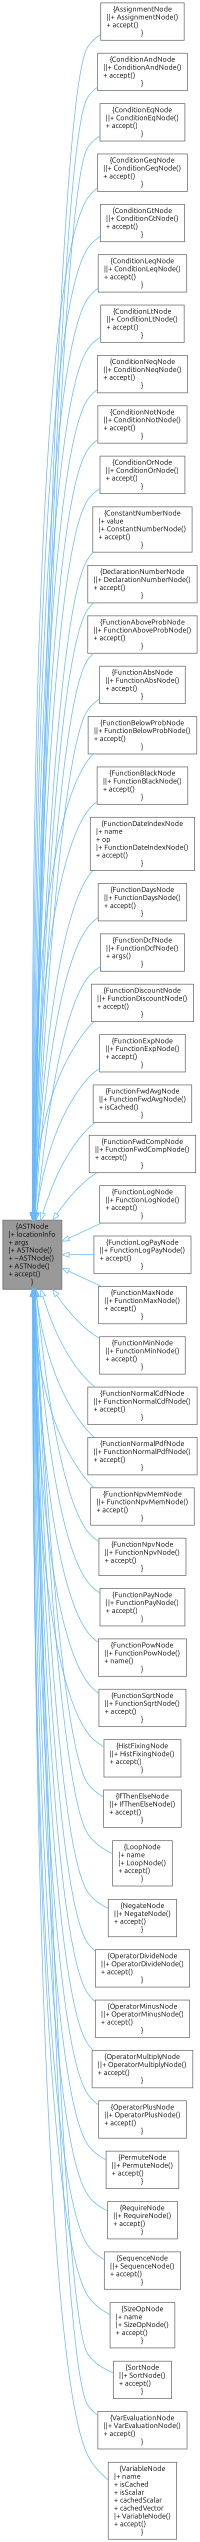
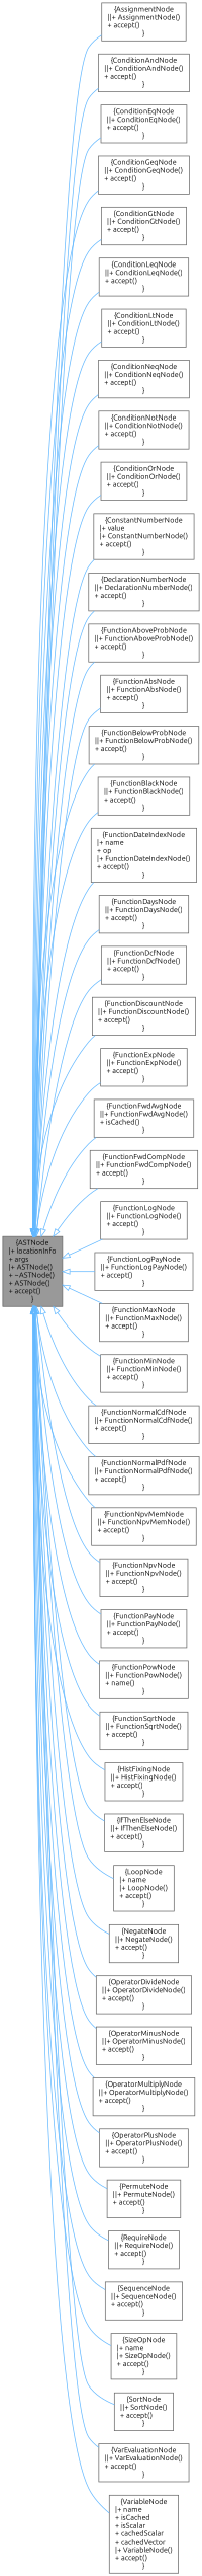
  digraph {
    fontname=Ubuntu
    rankdir=LR
    node [color=gray40 fillcolor=white fontname=Ubuntu fontsize=10 shape=box style=filled]
    edge [arrowtail=onormal color=steelblue1 dir=back fontname=Ubuntu fontsize=10 labelfontname=Helvetica labelfontsize=10 style=solid]
    n1 [fillcolor=grey60 fontcolor=black height=0.2 label="{ASTNode\n|+ locationInfo\l+ args\l|+ ASTNode()\l+ ~ASTNode()\l+ ASTNode()\l+ accept()\l}" width=0.4]
    n2 [height=0.2 label="{AssignmentNode\n||+ AssignmentNode()\l+ accept()\l}" width=0.4]
    n3 [height=0.2 label="{ConditionAndNode\n||+ ConditionAndNode()\l+ accept()\l}" width=0.4]
    n4 [height=0.2 label="{ConditionEqNode\n||+ ConditionEqNode()\l+ accept()\l}" width=0.4]
    n5 [height=0.2 label="{ConditionGeqNode\n||+ ConditionGeqNode()\l+ accept()\l}" width=0.4]
    n6 [height=0.2 label="{ConditionGtNode\n||+ ConditionGtNode()\l+ accept()\l}" width=0.4]
    n7 [height=0.2 label="{ConditionLeqNode\n||+ ConditionLeqNode()\l+ accept()\l}" width=0.4]
    n8 [height=0.2 label="{ConditionLtNode\n||+ ConditionLtNode()\l+ accept()\l}" width=0.4]
    n9 [height=0.2 label="{ConditionNeqNode\n||+ ConditionNeqNode()\l+ accept()\l}" width=0.4]
    n10 [height=0.2 label="{ConditionNotNode\n||+ ConditionNotNode()\l+ accept()\l}" width=0.4]
    n11 [height=0.2 label="{ConditionOrNode\n||+ ConditionOrNode()\l+ accept()\l}" width=0.4]
    n12 [height=0.2 label="{ConstantNumberNode\n|+ value\l|+ ConstantNumberNode()\l+ accept()\l}" width=0.4]
    n13 [height=0.2 label="{DeclarationNumberNode\n||+ DeclarationNumberNode()\l+ accept()\l}" width=0.4]
    n14 [height=0.2 label="{FunctionAboveProbNode\n||+ FunctionAboveProbNode()\l+ accept()\l}" width=0.4]
    n15 [height=0.2 label="{FunctionAbsNode\n||+ FunctionAbsNode()\l+ accept()\l}" width=0.4]
    n16 [height=0.2 label="{FunctionBelowProbNode\n||+ FunctionBelowProbNode()\l+ accept()\l}" width=0.4]
    n17 [height=0.2 label="{FunctionBlackNode\n||+ FunctionBlackNode()\l+ accept()\l}" width=0.4]
    n18 [height=0.2 label="{FunctionDateIndexNode\n|+ name\l+ op\l|+ FunctionDateIndexNode()\l+ accept()\l}" width=0.4]
    n19 [height=0.2 label="{FunctionDaysNode\n||+ FunctionDaysNode()\l+ accept()\l}" width=0.4]
-   n20 [height=0.2 label="{FunctionDcfNode\n||+ FunctionDcfNode()\l+ args()\l}" width=0.4]
+   n20 [height=0.2 label="{FunctionDcfNode\n||+ FunctionDcfNode()\l+ accept()\l}" width=0.4]
    n21 [height=0.2 label="{FunctionDiscountNode\n||+ FunctionDiscountNode()\l+ accept()\l}" width=0.4]
    n22 [height=0.2 label="{FunctionExpNode\n||+ FunctionExpNode()\l+ accept()\l}" width=0.4]
    n23 [height=0.2 label="{FunctionFwdAvgNode\n||+ FunctionFwdAvgNode()\l+ isCached()\l}" width=0.4]
    n24 [height=0.2 label="{FunctionFwdCompNode\n||+ FunctionFwdCompNode()\l+ accept()\l}" width=0.4]
    n25 [height=0.2 label="{FunctionLogNode\n||+ FunctionLogNode()\l+ accept()\l}" width=0.4]
    n26 [height=0.2 label="{FunctionLogPayNode\n||+ FunctionLogPayNode()\l+ accept()\l}" width=0.4]
    n27 [height=0.2 label="{FunctionMaxNode\n||+ FunctionMaxNode()\l+ accept()\l}" width=0.4]
    n28 [height=0.2 label="{FunctionMinNode\n||+ FunctionMinNode()\l+ accept()\l}" width=0.4]
    n29 [height=0.2 label="{FunctionNormalCdfNode\n||+ FunctionNormalCdfNode()\l+ accept()\l}" width=0.4]
    n30 [height=0.2 label="{FunctionNormalPdfNode\n||+ FunctionNormalPdfNode()\l+ accept()\l}" width=0.4]
    n31 [height=0.2 label="{FunctionNpvMemNode\n||+ FunctionNpvMemNode()\l+ accept()\l}" width=0.4]
    n32 [height=0.2 label="{FunctionNpvNode\n||+ FunctionNpvNode()\l+ accept()\l}" width=0.4]
    n33 [height=0.2 label="{FunctionPayNode\n||+ FunctionPayNode()\l+ accept()\l}" width=0.4]
    n34 [height=0.2 label="{FunctionPowNode\n||+ FunctionPowNode()\l+ name()\l}" width=0.4]
    n35 [height=0.2 label="{FunctionSqrtNode\n||+ FunctionSqrtNode()\l+ accept()\l}" width=0.4]
    n36 [height=0.2 label="{HistFixingNode\n||+ HistFixingNode()\l+ accept()\l}" width=0.4]
    n37 [height=0.2 label="{IfThenElseNode\n||+ IfThenElseNode()\l+ accept()\l}" width=0.4]
    n38 [height=0.2 label="{LoopNode\n|+ name\l|+ LoopNode()\l+ accept()\l}" width=0.4]
    n39 [height=0.2 label="{NegateNode\n||+ NegateNode()\l+ accept()\l}" width=0.4]
    n40 [height=0.2 label="{OperatorDivideNode\n||+ OperatorDivideNode()\l+ accept()\l}" width=0.4]
    n41 [height=0.2 label="{OperatorMinusNode\n||+ OperatorMinusNode()\l+ accept()\l}" width=0.4]
    n42 [height=0.2 label="{OperatorMultiplyNode\n||+ OperatorMultiplyNode()\l+ accept()\l}" width=0.4]
    n43 [height=0.2 label="{OperatorPlusNode\n||+ OperatorPlusNode()\l+ accept()\l}" width=0.4]
    n44 [height=0.2 label="{PermuteNode\n||+ PermuteNode()\l+ accept()\l}" width=0.4]
    n45 [height=0.2 label="{RequireNode\n||+ RequireNode()\l+ accept()\l}" width=0.4]
    n46 [height=0.2 label="{SequenceNode\n||+ SequenceNode()\l+ accept()\l}" width=0.4]
    n47 [height=0.2 label="{SizeOpNode\n|+ name\l|+ SizeOpNode()\l+ accept()\l}" width=0.4]
    n48 [height=0.2 label="{SortNode\n||+ SortNode()\l+ accept()\l}" width=0.4]
    n49 [height=0.2 label="{VarEvaluationNode\n||+ VarEvaluationNode()\l+ accept()\l}" width=0.4]
    n50 [height=0.2 label="{VariableNode\n|+ name\l+ isCached\l+ isScalar\l+ cachedScalar\l+ cachedVector\l|+ VariableNode()\l+ accept()\l}" width=0.4]
    n1 -> n2
    n1 -> n3
    n1 -> n4
    n1 -> n5
    n1 -> n6
    n1 -> n7
    n1 -> n8
    n1 -> n9
    n1 -> n10
    n1 -> n11
    n1 -> n12
    n1 -> n13
    n1 -> n14
    n1 -> n15
    n1 -> n16
    n1 -> n17
    n1 -> n18
    n1 -> n19
    n1 -> n20
    n1 -> n21
    n1 -> n22
    n1 -> n23
    n1 -> n24
    n1 -> n25
    n1 -> n26
    n1 -> n27
    n1 -> n28
    n1 -> n29
    n1 -> n30
    n1 -> n31
    n1 -> n32
    n1 -> n33
    n1 -> n34
    n1 -> n35
    n1 -> n36
    n1 -> n37
    n1 -> n38
    n1 -> n39
    n1 -> n40
    n1 -> n41
    n1 -> n42
    n1 -> n43
    n1 -> n44
    n1 -> n45
    n1 -> n46
    n1 -> n47
    n1 -> n48
    n1 -> n49
    n1 -> n50
  }
